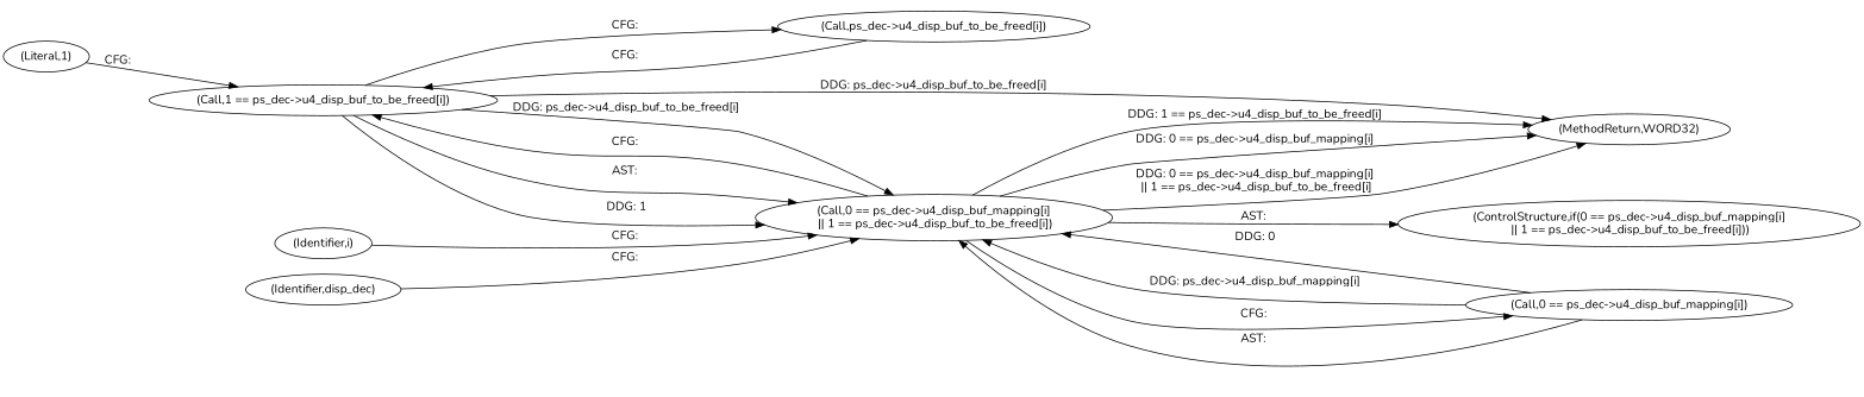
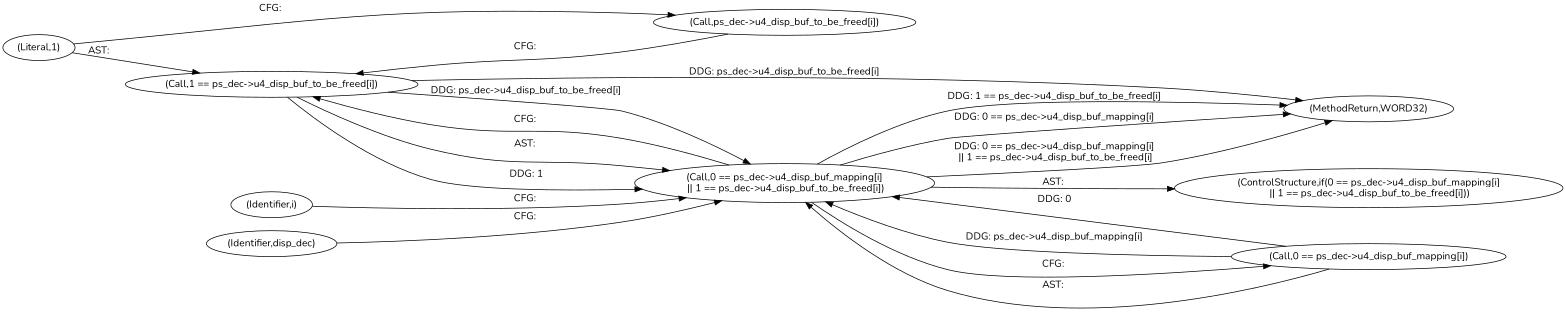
  digraph {
    fontname=Nunito
    rankdir=LR
    node [fontname=Nunito]
    edge [fontname=Nunito]
    n1 [label="(Call,1 == ps_dec->u4_disp_buf_to_be_freed[i])"]
    n2 [label="(Call,0 == ps_dec->u4_disp_buf_mapping[i]\n || 1 == ps_dec->u4_disp_buf_to_be_freed[i])"]
    n3 [label="(MethodReturn,WORD32)"]
    n4 [label="(Call,ps_dec->u4_disp_buf_to_be_freed[i])"]
    n5 [label="(ControlStructure,if(0 == ps_dec->u4_disp_buf_mapping[i]\n || 1 == ps_dec->u4_disp_buf_to_be_freed[i]))"]
    n6 [label="(Call,0 == ps_dec->u4_disp_buf_mapping[i])"]
    n7 [label="(Identifier,i)"]
    n8 [label="(Literal,1)"]
    n9 [label="(Identifier,disp_dec)"]
    n1 -> n2 [label="AST: "]
    n1 -> n2 [label="DDG: 1"]
    n1 -> n2 [label="DDG: ps_dec->u4_disp_buf_to_be_freed[i]"]
    n1 -> n3 [label="DDG: ps_dec->u4_disp_buf_to_be_freed[i]"]
-   n1 -> n4 [label="CFG: "]
+   n8 -> n4 [label="CFG: "]
    n2 -> n1 [label="CFG: "]
    n2 -> n3 [label="DDG: 0 == ps_dec->u4_disp_buf_mapping[i]"]
    n2 -> n3 [label="DDG: 0 == ps_dec->u4_disp_buf_mapping[i]\n || 1 == ps_dec->u4_disp_buf_to_be_freed[i]"]
    n2 -> n3 [label="DDG: 1 == ps_dec->u4_disp_buf_to_be_freed[i]"]
    n2 -> n5 [label="AST: "]
    n2 -> n6 [label="CFG: "]
    n4 -> n1 [label="CFG: "]
    n6 -> n2 [label="AST: "]
    n6 -> n2 [label="DDG: 0"]
    n6 -> n2 [label="DDG: ps_dec->u4_disp_buf_mapping[i]"]
    n7 -> n2 [label="CFG: "]
-   n8 -> n1 [label="CFG: "]
+   n8 -> n1 [label="AST: "]
    n9 -> n2 [label="CFG: "]
  }
